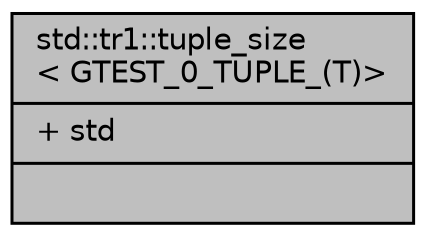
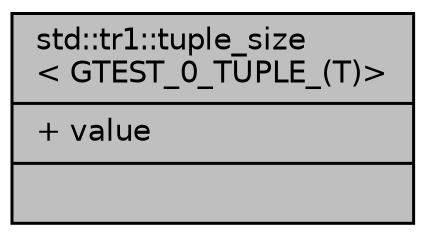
  digraph {
-   n1 [color=black fillcolor=grey75 fontcolor=black fontname=Helvetica fontsize=10 height=0.2 label="{std::tr1::tuple_size\l\< GTEST_0_TUPLE_(T)\>\n|+ std\l|}" shape=record style=filled width=0.4]
+   n1 [color=black fillcolor=grey75 fontcolor=black fontname=Helvetica fontsize=10 height=0.2 label="{std::tr1::tuple_size\l\< GTEST_0_TUPLE_(T)\>\n|+ value\l|}" shape=record style=filled width=0.4]
  }
